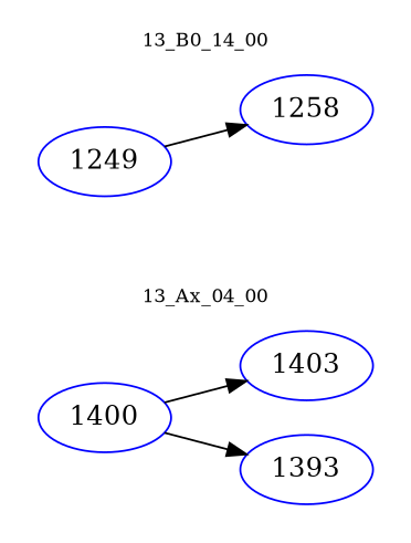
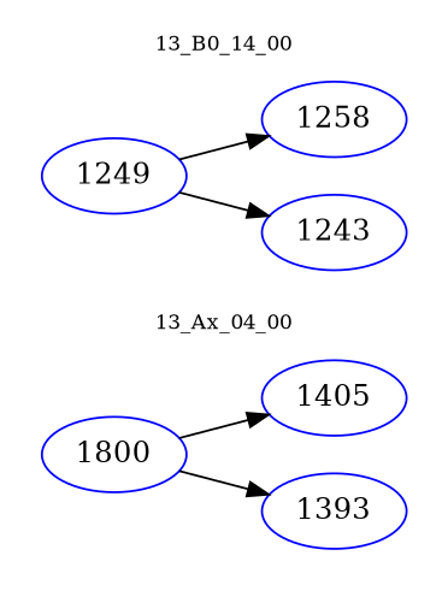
  digraph {
    fontname="DejaVu Serif"
    rankdir=LR
    node [color=blue fontname="DejaVu Serif"]
    edge [color=black fontname="DejaVu Serif"]
-   n1 [label=1400]
+   n1 [label=1800]
    n2 [label=1393]
-   n3 [label=1403]
+   n3 [label=1405]
    n4 [label=1249]
+   n5 [label=1243]
    n6 [label=1258]
    subgraph cluster_1 {
      color=white
      fontsize=10
      label="13_Ax_04_00"
      n1
      n2
      n3
    }
    subgraph cluster_2 {
      color=white
      fontsize=10
      label="13_B0_14_00"
      n4
+     n5
      n6
    }
    n1 -> n2
    n1 -> n3
+   n4 -> n5
    n4 -> n6
  }
